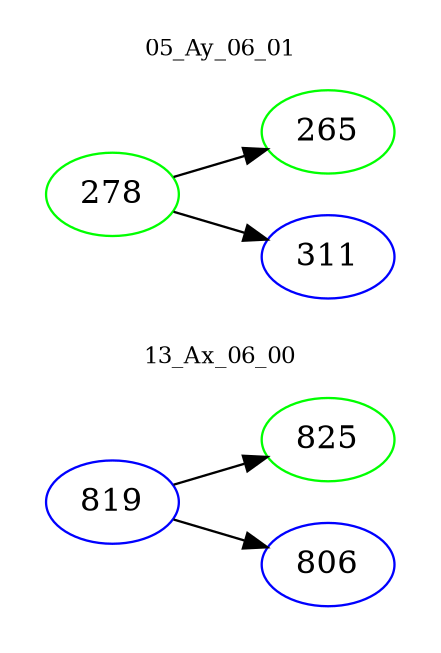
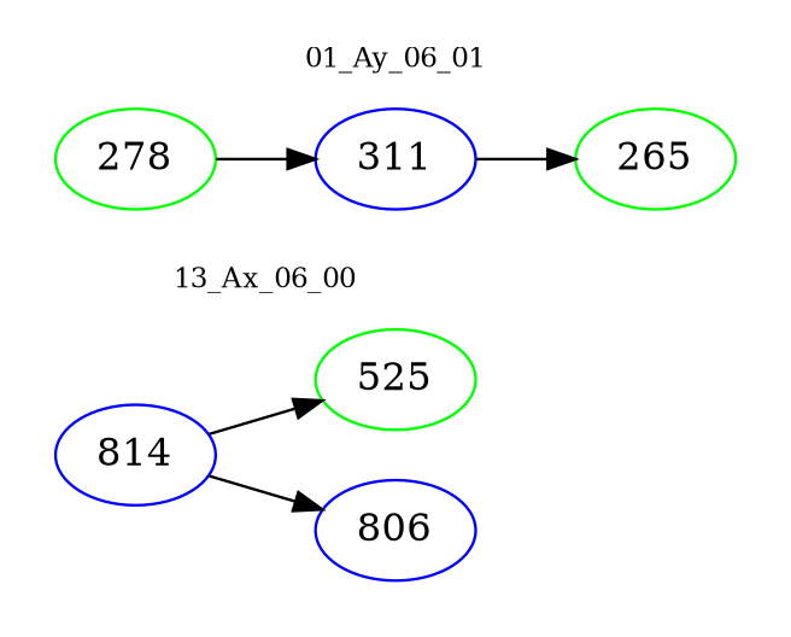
  digraph {
    rankdir=LR
    node [color=blue]
    edge [color=black]
-   n1 [label=819]
+   n1 [label=814]
    n2 [label=806]
-   n3 [color=green label=825]
+   n3 [color=green label=525]
    n4 [color=green label=278]
    n5 [label=311]
    n6 [color=green label=265]
    subgraph cluster_1 {
      color=white
      fontsize=10
      label="13_Ax_06_00"
      n1
      n2
      n3
    }
    subgraph cluster_2 {
      color=white
      fontsize=10
-     label="05_Ay_06_01"
+     label="01_Ay_06_01"
      n4
      n5
      n6
    }
    n1 -> n2
    n1 -> n3
    n4 -> n5
-   n4 -> n6
+   n5 -> n6
  }
